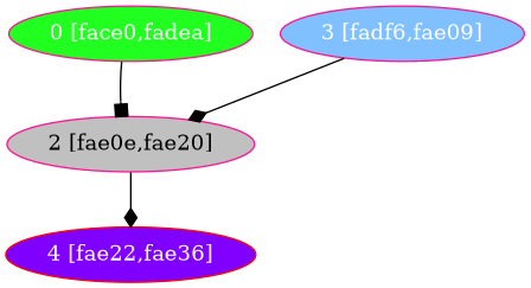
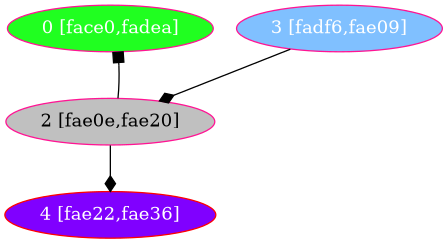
  digraph {
    node [color=deeppink fontcolor="#ffffff" shape=oval style=filled]
    edge [arrowhead=diamond]
    n1 [fillcolor="#20FF20" label="0 [face0,fadea]"]
    n2 [fillcolor="#C0C0C0" fontcolor="#000000" label="2 [fae0e,fae20]"]
    n3 [color=red fillcolor="#8000FF" label="4 [fae22,fae36]"]
    n4 [fillcolor="#80C0FF" label="3 [fadf6,fae09]"]
-   n1 -> n2 [arrowhead=box]
+   n2 -> n1 [arrowhead=box]
    n2 -> n3
    n4 -> n2
  }
